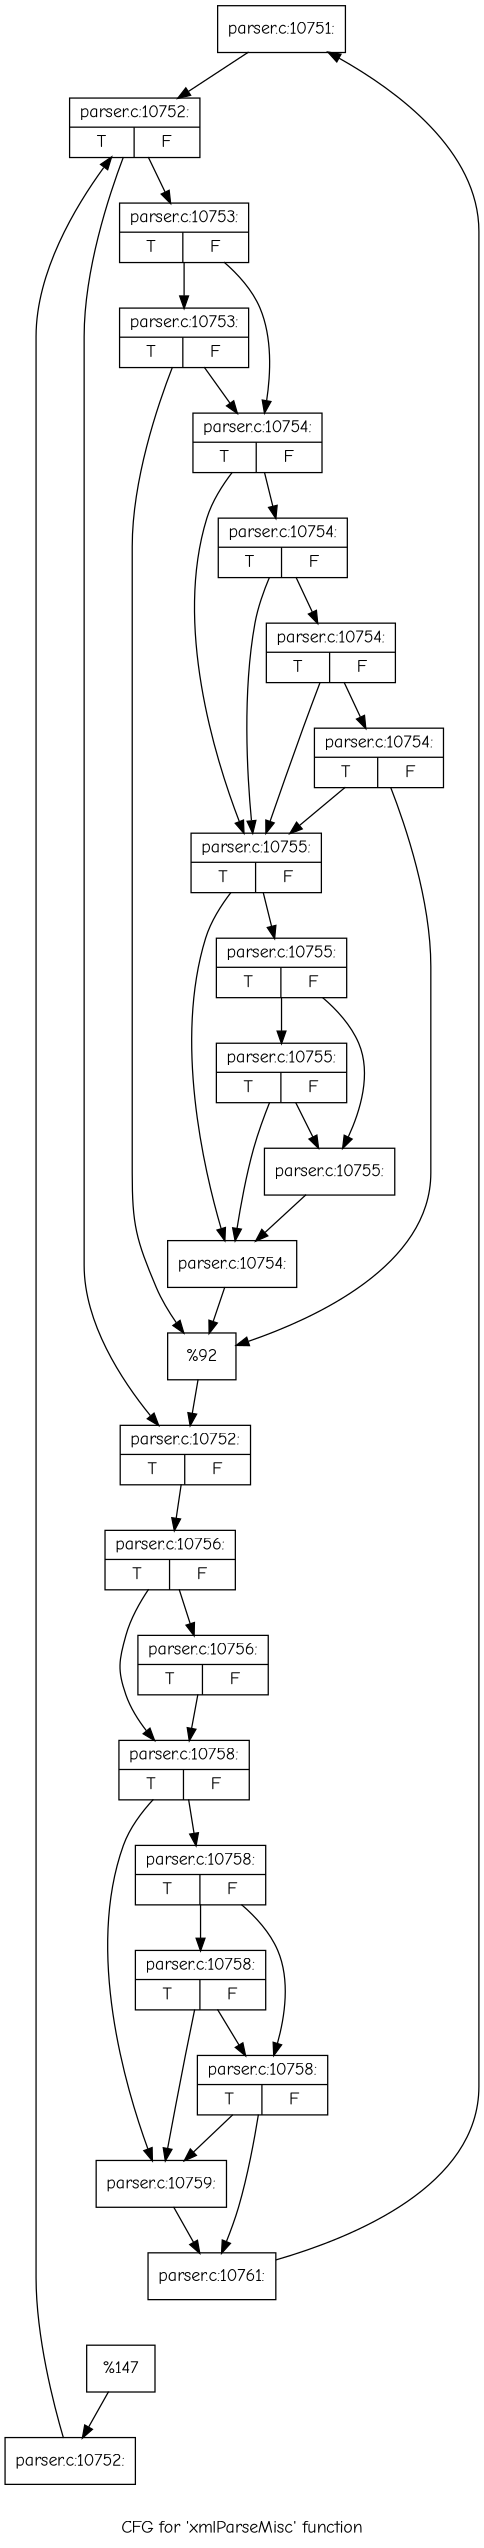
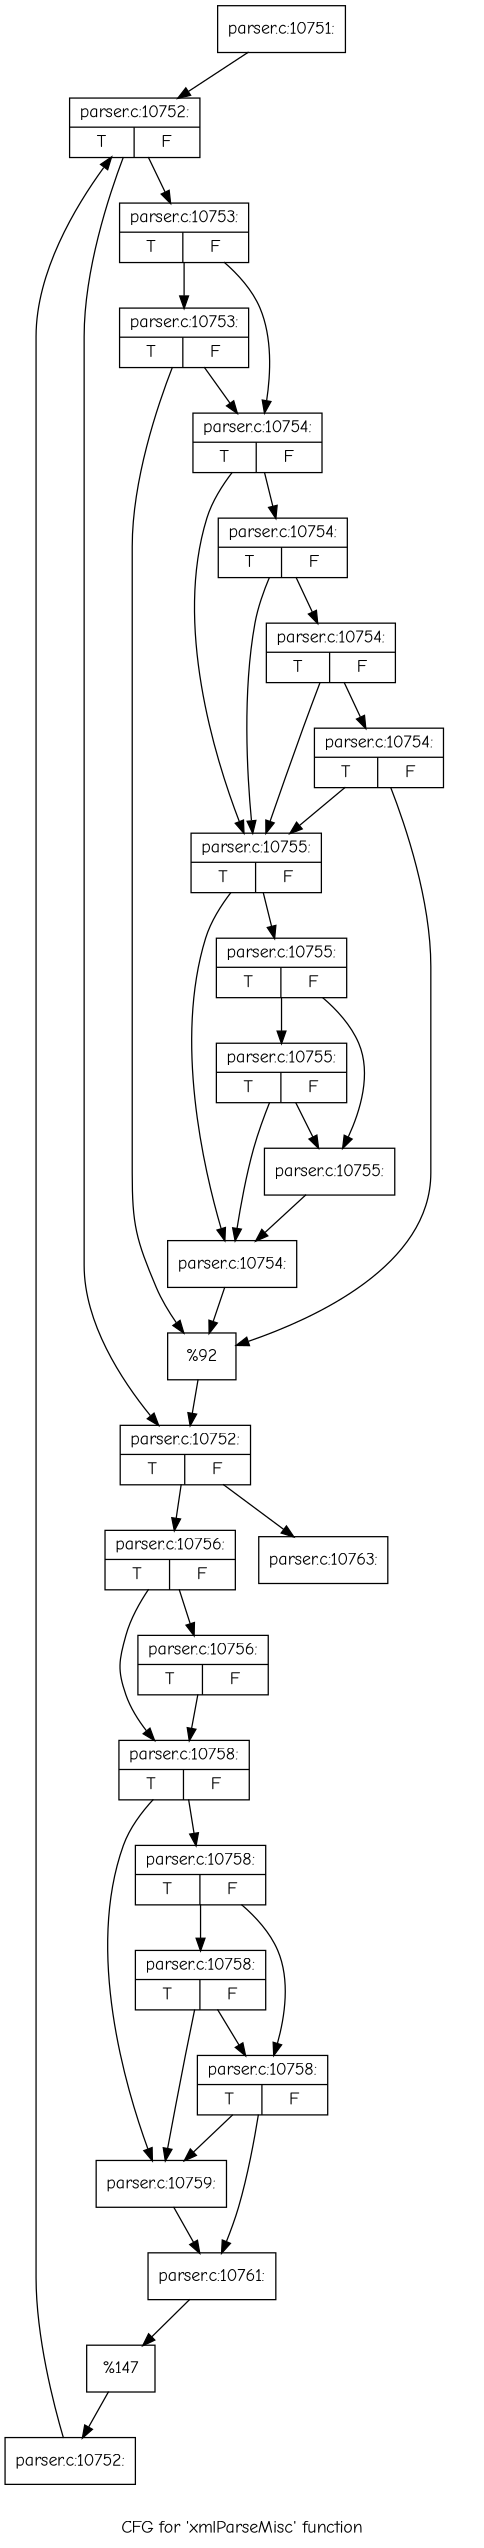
  digraph {
    fontname="Comic Neue"
    label="CFG for 'xmlParseMisc' function"
    node [fontname="Comic Neue" shape=record]
    edge [fontname="Comic Neue"]
    n1 [label="{parser.c:10751:}"]
    n2 [label="{parser.c:10752:|{<s0>T|<s1>F}}"]
    n3 [label="{parser.c:10753:|{<s0>T|<s1>F}}"]
    n4 [label="{parser.c:10752:|{<s0>T|<s1>F}}"]
    n5 [label="{parser.c:10753:|{<s0>T|<s1>F}}"]
    n6 [label="{parser.c:10754:|{<s0>T|<s1>F}}"]
    n7 [label="{parser.c:10756:|{<s0>T|<s1>F}}"]
+   n8 [label="{parser.c:10763:}"]
    n9 [label="{%92}"]
    n10 [label="{parser.c:10754:|{<s0>T|<s1>F}}"]
    n11 [label="{parser.c:10755:|{<s0>T|<s1>F}}"]
    n12 [label="{parser.c:10756:|{<s0>T|<s1>F}}"]
    n13 [label="{parser.c:10758:|{<s0>T|<s1>F}}"]
    n14 [label="{parser.c:10754:|{<s0>T|<s1>F}}"]
    n15 [label="{parser.c:10754:}"]
    n16 [label="{parser.c:10755:|{<s0>T|<s1>F}}"]
    n17 [label="{parser.c:10754:|{<s0>T|<s1>F}}"]
    n18 [label="{parser.c:10755:|{<s0>T|<s1>F}}"]
    n19 [label="{parser.c:10755:}"]
    n20 [label="{parser.c:10759:}"]
    n21 [label="{parser.c:10758:|{<s0>T|<s1>F}}"]
    n22 [label="{parser.c:10761:}"]
    n23 [label="{parser.c:10758:|{<s0>T|<s1>F}}"]
    n24 [label="{parser.c:10758:|{<s0>T|<s1>F}}"]
    n25 [label="{parser.c:10752:}"]
    n26 [label="{%147}"]
    n1 -> n2
    n2 -> n3
    n2 -> n4
    n3 -> n5
    n3 -> n6
    n4 -> n7
+   n4 -> n8
    n5 -> n6
    n5 -> n9
    n6 -> n10
    n6 -> n11
    n7 -> n12
    n7 -> n13
    n9 -> n4
    n10 -> n11
    n10 -> n14
    n11 -> n15
    n11 -> n16
    n12 -> n13
    n13 -> n20
    n13 -> n21
    n14 -> n11
    n14 -> n17
    n15 -> n9
    n16 -> n18
    n16 -> n19
    n17 -> n9
    n17 -> n11
    n18 -> n15
    n18 -> n19
    n19 -> n15
    n20 -> n22
    n21 -> n23
    n21 -> n24
-   n22 -> n1
+   n22 -> n26
    n23 -> n20
    n23 -> n24
    n24 -> n20
    n24 -> n22
    n25 -> n2
    n26 -> n25
  }
